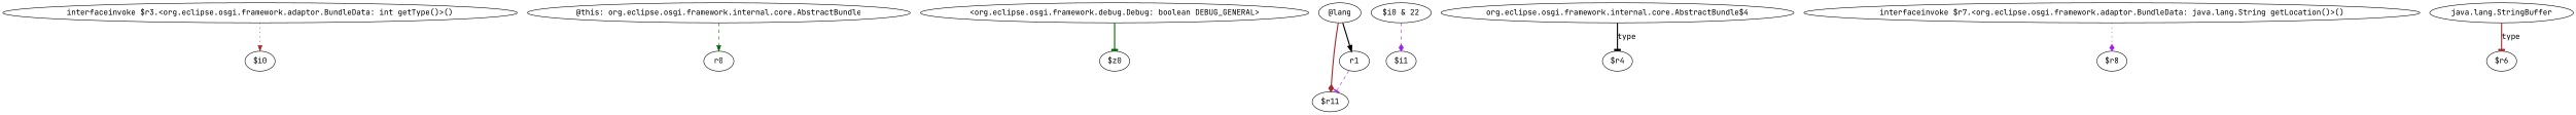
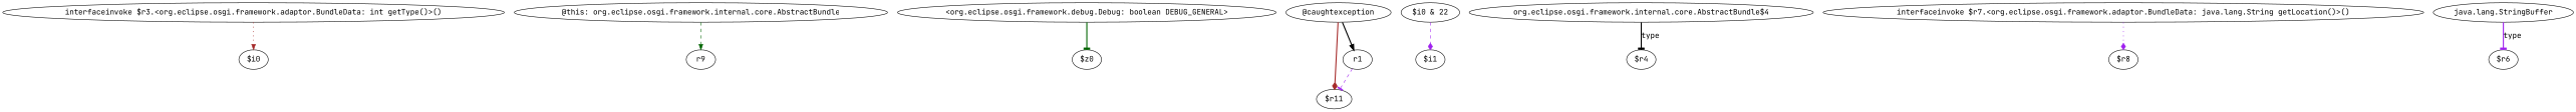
  digraph {
    fontname="JetBrains Mono"
    node [fontname="JetBrains Mono"]
    edge [arrowhead=tee color=brown fontname="JetBrains Mono" style=bold]
    n1 [label="interfaceinvoke $r3.<org.eclipse.osgi.framework.adaptor.BundleData: int getType()>()"]
    n2 [label="$i0"]
    n3 [label="@this: org.eclipse.osgi.framework.internal.core.AbstractBundle"]
-   n4 [label=r0]
+   n4 [label=r9]
    n5 [label="<org.eclipse.osgi.framework.debug.Debug: boolean DEBUG_GENERAL>"]
    n6 [label="$z0"]
-   n7 [label="@lang"]
+   n7 [label="@caughtexception"]
    n8 [label="$r11"]
    n9 [label=r1]
    n10 [label="$i0 & 22"]
    n11 [label="$i1"]
    n12 [label="org.eclipse.osgi.framework.internal.core.AbstractBundle$4"]
    n13 [label="$r4"]
    n14 [label="interfaceinvoke $r7.<org.eclipse.osgi.framework.adaptor.BundleData: java.lang.String getLocation()>()"]
    n15 [label="$r8"]
    n16 [label="java.lang.StringBuffer"]
    n17 [label="$r6"]
    n1 -> n2 [arrowhead=normal style=dotted]
    n3 -> n4 [arrowhead=normal color=darkgreen style=dashed]
    n5 -> n6 [color=darkgreen]
    n7 -> n8 [arrowhead=diamond]
    n7 -> n9 [arrowhead=normal color=black]
    n9 -> n8 [color=purple style=dashed]
    n10 -> n11 [arrowhead=diamond color=purple style=dashed]
    n12 -> n13 [color=black label=type]
    n14 -> n15 [arrowhead=diamond color=purple style=dotted]
-   n16 -> n17 [label=type]
+   n16 -> n17 [color=purple label=type]
  }
